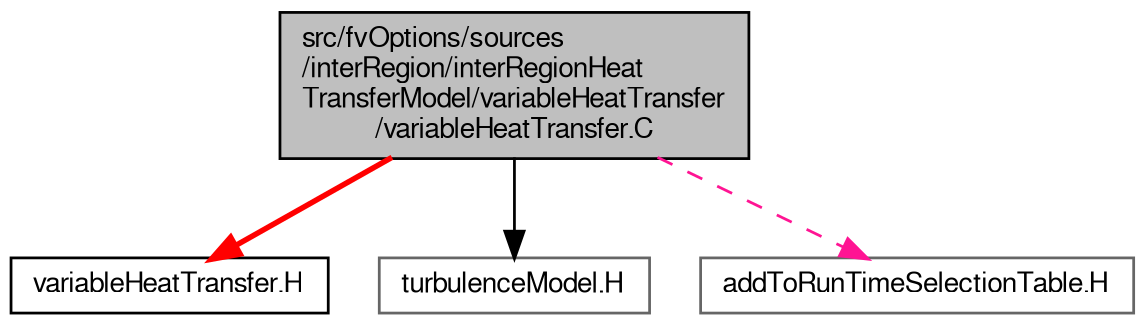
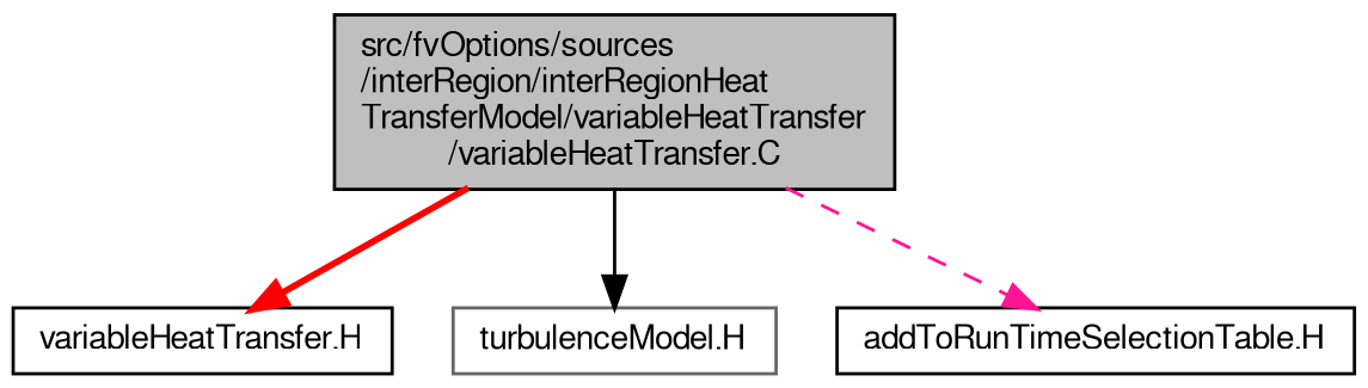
  digraph {
    node [color=black fontname=FreeSans fontsize=10 shape=record]
    edge [fontname=FreeSans fontsize=10 labelfontname=FreeSans labelfontsize=10]
    n1 [fillcolor=grey75 fontcolor=black height=0.2 label="src/fvOptions/sources\l/interRegion/interRegionHeat\lTransferModel/variableHeatTransfer\l/variableHeatTransfer.C" style=filled width=0.4]
    n2 [height=0.2 label="variableHeatTransfer.H" width=0.4]
    n3 [color=gray40 height=0.2 label="turbulenceModel.H" width=0.4]
-   n4 [color=gray40 height=0.2 label="addToRunTimeSelectionTable.H" width=0.4]
+   n4 [height=0.2 label="addToRunTimeSelectionTable.H" width=0.4]
    n1 -> n2 [color=red style=bold]
    n1 -> n3 [color=black style=solid]
    n1 -> n4 [color=deeppink style=dashed]
  }
